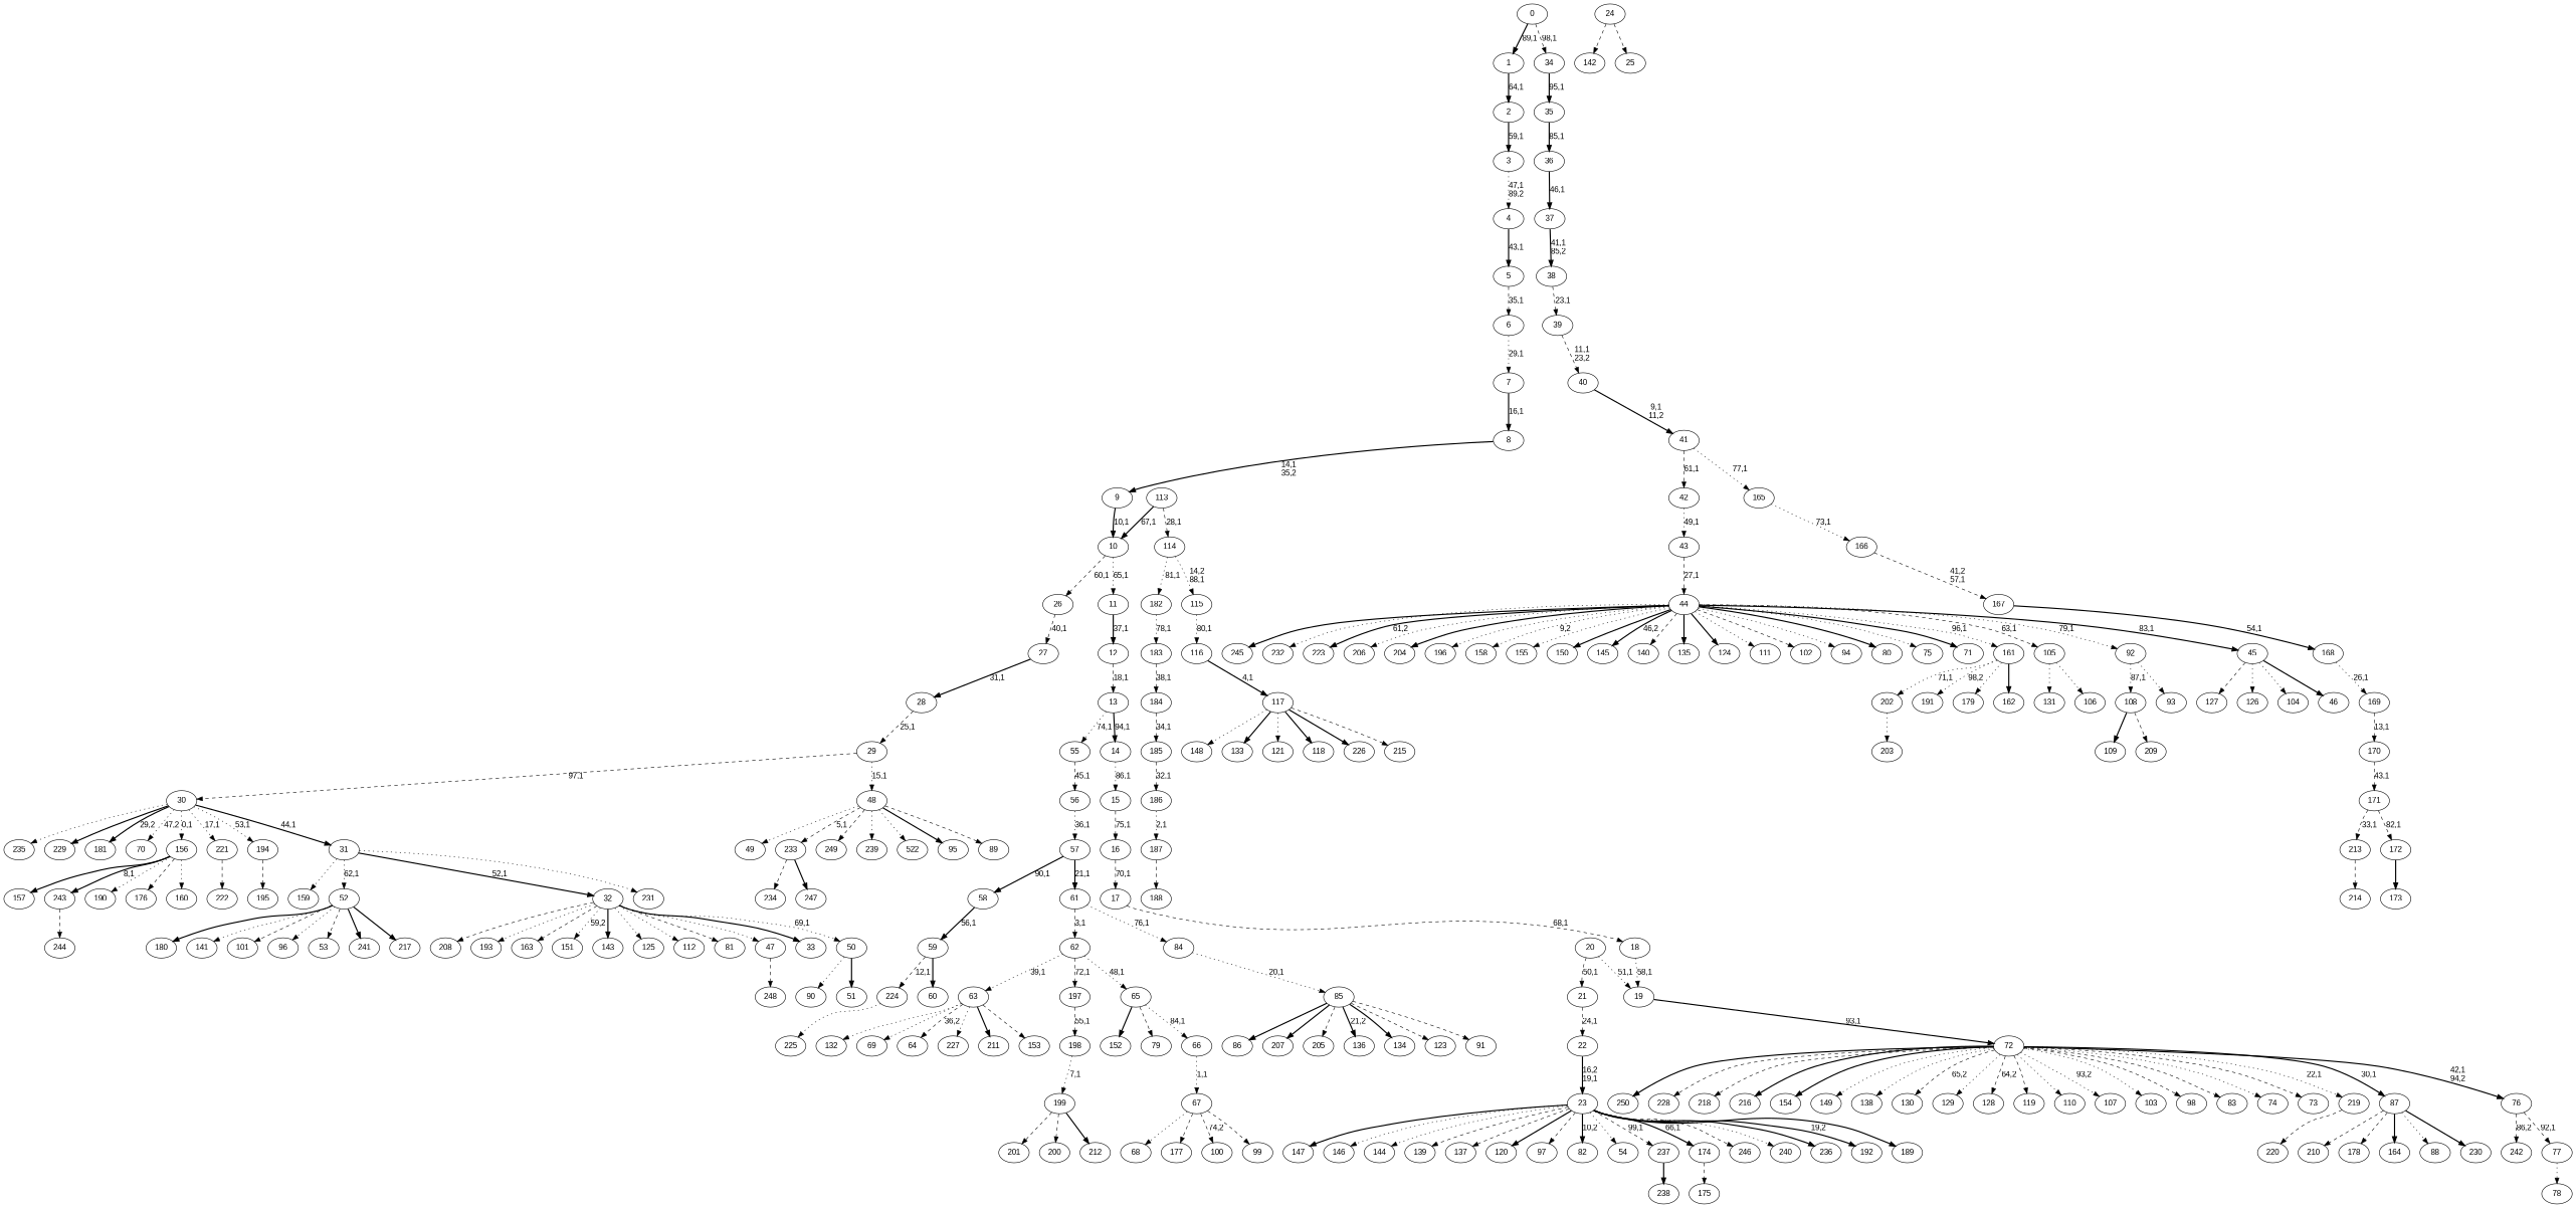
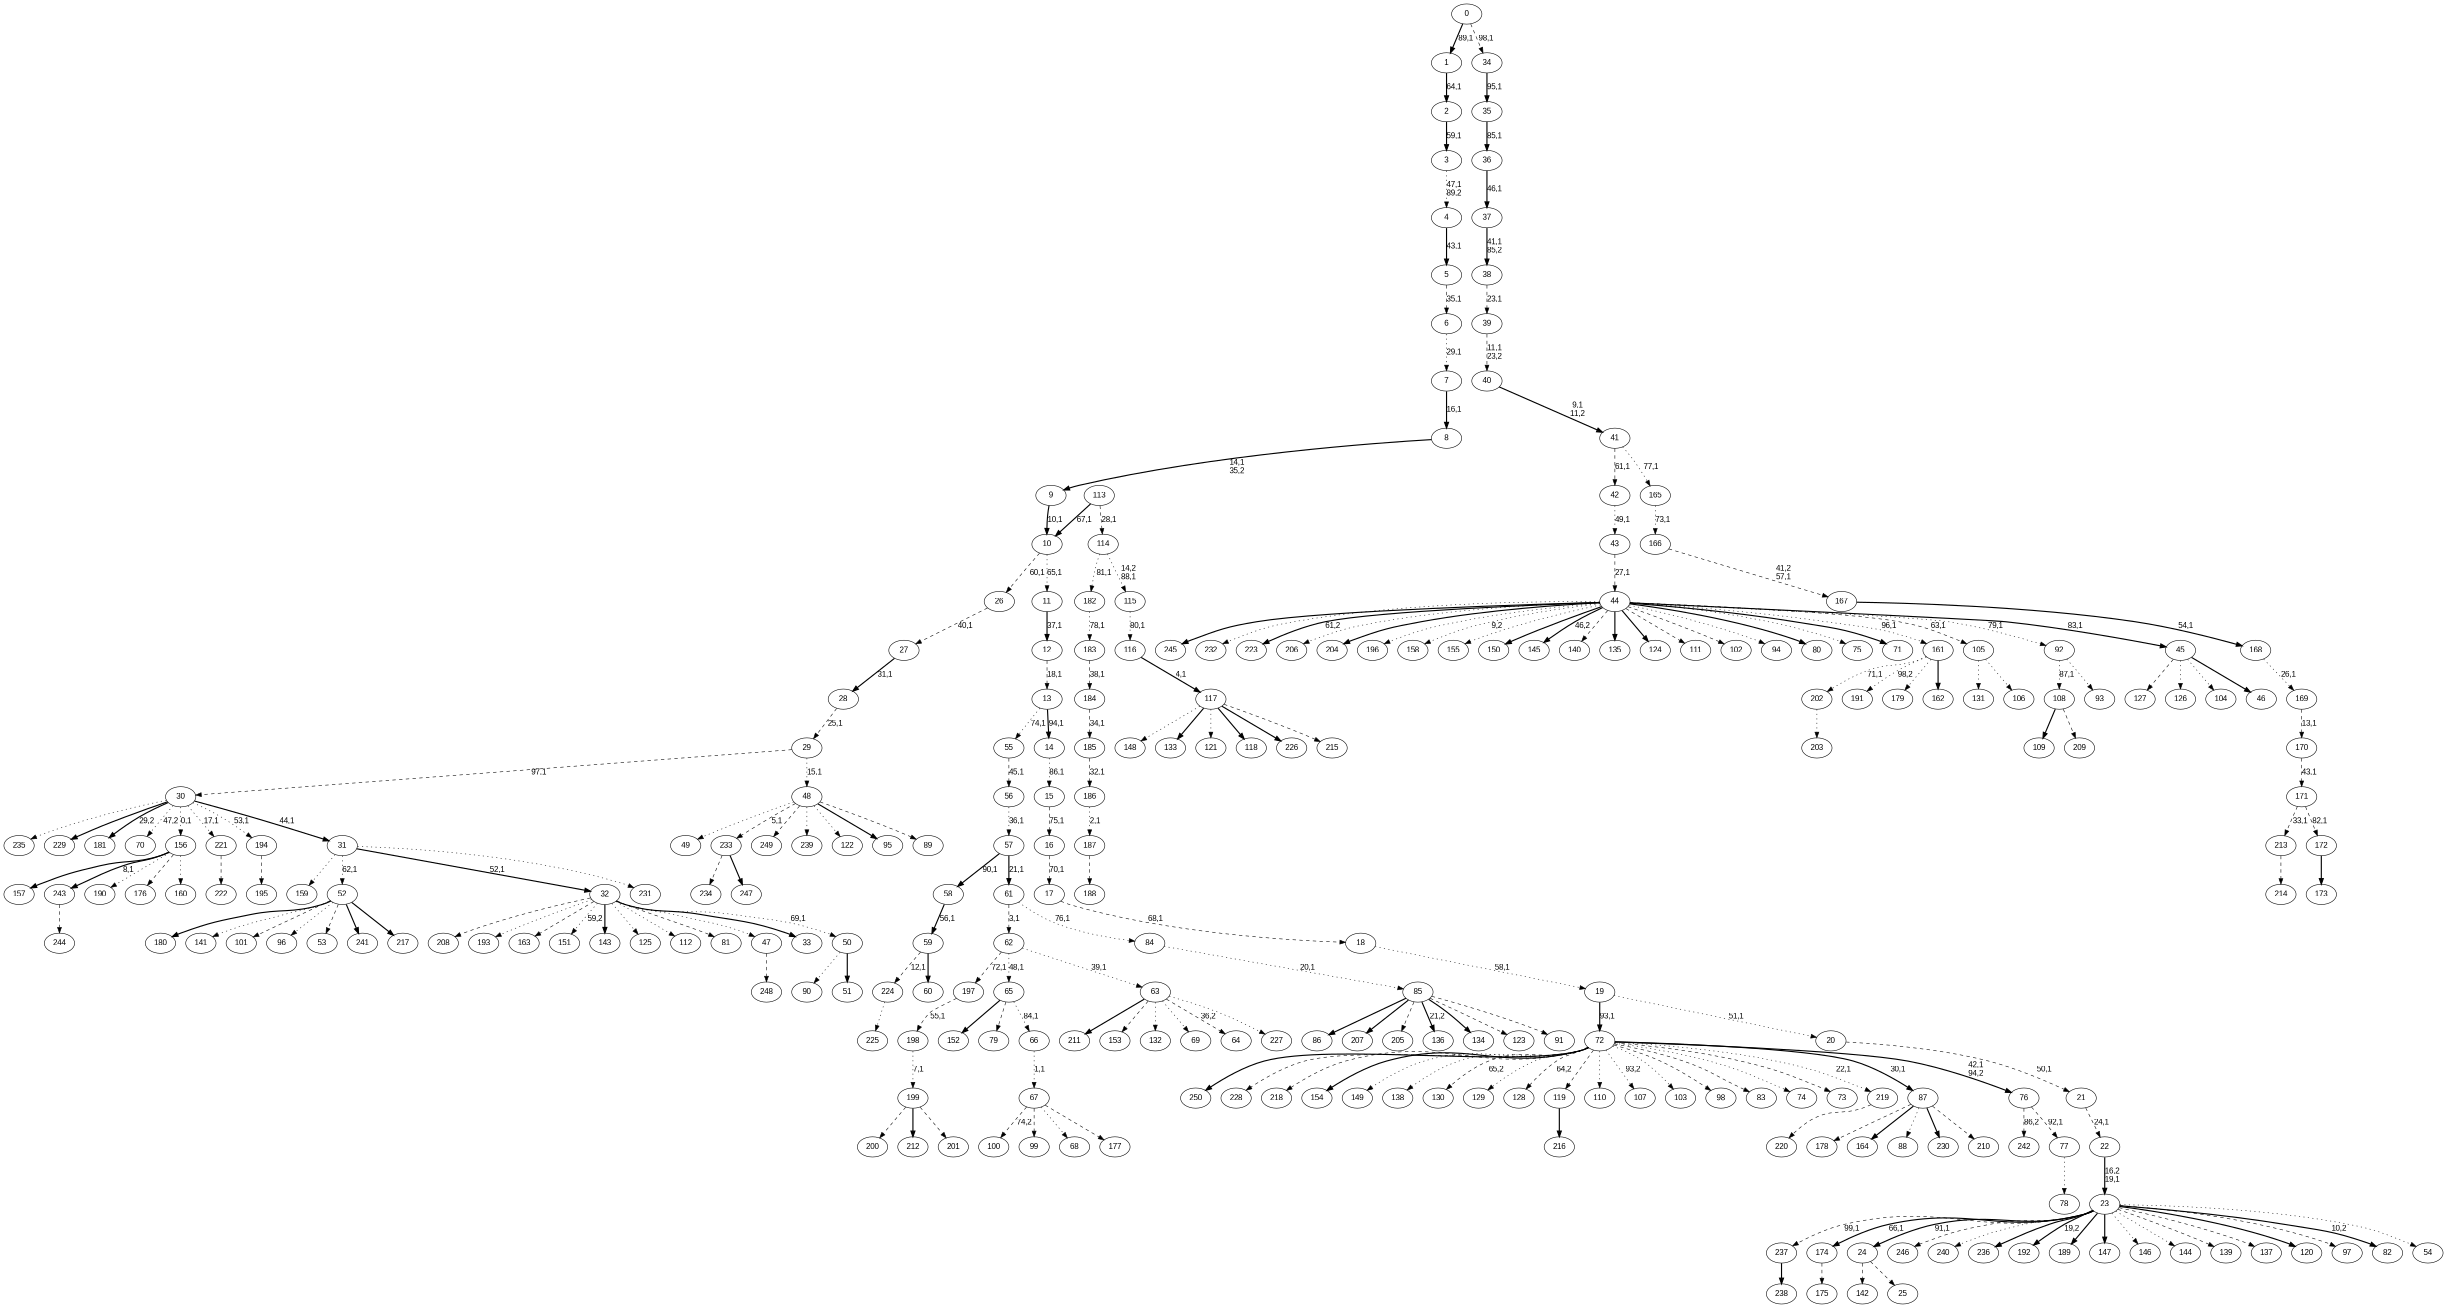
  digraph {
    fontname="Liberation Sans"
    node [fontname="Liberation Sans"]
    edge [fontname="Liberation Sans" style=dotted]
    243
    244
    237
    238
    233
    247
    234
    224
    225
    221
    222
    219
    220
    213
    214
    202
    203
    199
    212
    201
    200
    198
    197
    194
    195
    187
    188
    186
    185
    184
    183
    182
    174
    175
    172
    173
    171
    170
    169
    168
    167
    166
    165
    161
    191
    179
    162
    156
    190
    176
    160
    157
    117
    226
    215
    148
    133
    121
    118
    116
    115
    114
    113
    10
    108
    209
    109
    105
    131
    106
    92
    93
    87
    230
    210
    178
    164
    88
    85
    207
    205
    136
    134
    123
    91
    86
    84
    77
    78
    76
    242
    72
    250
    228
    218
    216
    154
    149
    138
    130
    129
    128
    119
    110
    107
    103
    98
    83
    74
    73
    67
    177
    100
    99
    68
    66
    65
    152
    79
    63
    227
    211
    153
    132
    69
    64
    62
    61
    59
    60
    58
    57
    56
    55
    52
    241
    217
    180
    141
    101
    96
    53
    50
    90
    51
    48
    249
    239
-   122 [label=522]
+   122
    95
    89
    49
    45
    127
    126
    104
    46
    44
    245
    232
    223
    206
    204
    196
    158
    155
    150
    145
    140
    135
    124
    111
    102
    94
    80
    75
    71
    43
    42
    41
    40
    39
    38
    37
    36
    35
    34
    32
    208
    193
    163
    151
    143
    125
    112
    81
    47
    33
    248
    31
    231
    159
    30
    235
    229
    181
    70
    29
    28
    27
    26
    24
    142
    25
    23
    246
    240
    236
    192
    189
    147
    146
    144
    139
    137
    120
    97
    82
    54
    22
    21
    20
    19
    18
    17
    16
    15
    14
    13
    12
    11
    9
    8
    7
    6
    5
    4
    3
    2
    1
    0
    243 -> 244 [style=dashed]
    237 -> 238 [style=bold]
    233 -> 247 [style=bold]
    233 -> 234 [style=dashed]
    224 -> 225
    221 -> 222 [style=dashed]
    219 -> 220 [style=dashed]
    213 -> 214 [style=dashed]
    202 -> 203
    199 -> 212 [style=bold]
    199 -> 201 [style=dashed]
    199 -> 200 [style=dashed]
    198 -> 199 [label="7,1"]
    197 -> 198 [label="55,1" style=dashed]
    194 -> 195 [style=dashed]
    187 -> 188 [style=dashed]
    186 -> 187 [label="2,1"]
    185 -> 186 [label="32,1" style=dashed]
    184 -> 185 [label="34,1" style=dashed]
    183 -> 184 [label="38,1" style=dashed]
    182 -> 183 [label="78,1"]
    174 -> 175 [style=dashed]
    172 -> 173 [style=bold]
    171 -> 213 [label="33,1" style=dashed]
    171 -> 172 [label="82,1" style=dashed]
    170 -> 171 [label="43,1" style=dashed]
    169 -> 170 [label="13,1" style=dashed]
    168 -> 169 [label="26,1"]
    167 -> 168 [label="54,1" style=bold]
    166 -> 167 [label="41,2\n57,1" style=dashed]
    165 -> 166 [label="73,1"]
    161 -> 202 [label="71,1"]
    161 -> 191 [label="98,2"]
    161 -> 179
    161 -> 162 [style=bold]
    156 -> 243 [label="8,1" style=bold]
    156 -> 190
    156 -> 176 [style=dashed]
    156 -> 160
    156 -> 157 [style=bold]
    117 -> 226 [style=bold]
    117 -> 215 [style=dashed]
    117 -> 148
    117 -> 133 [style=bold]
    117 -> 121
    117 -> 118 [style=bold]
    116 -> 117 [label="4,1" style=bold]
    115 -> 116 [label="80,1"]
    114 -> 182 [label="81,1"]
    114 -> 115 [label="14,2\n88,1"]
    113 -> 114 [label="28,1" style=dashed]
    113 -> 10 [label="67,1" style=bold]
    10 -> 26 [label="60,1" style=dashed]
    10 -> 11 [label="65,1"]
    108 -> 209 [style=dashed]
    108 -> 109 [style=bold]
    105 -> 131
    105 -> 106
    92 -> 108 [label="87,1"]
    92 -> 93
    87 -> 230 [style=bold]
    87 -> 210 [style=dashed]
    87 -> 178 [style=dashed]
    87 -> 164 [style=bold]
    87 -> 88
    85 -> 207 [style=bold]
    85 -> 205 [style=dashed]
    85 -> 136 [label="21,2" style=bold]
    85 -> 134 [style=bold]
    85 -> 123 [style=dashed]
    85 -> 91 [style=dashed]
    85 -> 86 [style=bold]
    84 -> 85 [label="20,1"]
    77 -> 78
    76 -> 77 [label="92,1" style=dashed]
    76 -> 242 [label="86,2" style=dashed]
    72 -> 219 [label="22,1"]
    72 -> 87 [label="30,1" style=bold]
    72 -> 76 [label="42,1\n94,2" style=bold]
    72 -> 250 [style=bold]
    72 -> 228 [style=dashed]
    72 -> 218 [style=dashed]
-   72 -> 216 [style=bold]
+   119 -> 216 [style=bold]
    72 -> 154 [style=bold]
    72 -> 149
    72 -> 138
    72 -> 130 [label="65,2" style=dashed]
    72 -> 129
    72 -> 128 [label="64,2" style=dashed]
    72 -> 119 [style=dashed]
    72 -> 110
    72 -> 107 [label="93,2"]
    72 -> 103
    72 -> 98 [style=dashed]
    72 -> 83 [style=dashed]
    72 -> 74
    72 -> 73 [style=dashed]
    67 -> 177 [style=dashed]
    67 -> 100 [label="74,2" style=dashed]
    67 -> 99 [style=dashed]
    67 -> 68
    66 -> 67 [label="1,1"]
    65 -> 66 [label="84,1"]
    65 -> 152 [style=bold]
    65 -> 79 [style=dashed]
    63 -> 227
    63 -> 211 [style=bold]
    63 -> 153 [style=dashed]
    63 -> 132
    63 -> 69
    63 -> 64 [label="36,2" style=dashed]
    62 -> 197 [label="72,1" style=dashed]
    62 -> 65 [label="48,1"]
    62 -> 63 [label="39,1"]
    61 -> 84 [label="76,1"]
    61 -> 62 [label="3,1" style=dashed]
    59 -> 224 [label="12,1" style=dashed]
    59 -> 60 [style=bold]
    58 -> 59 [label="56,1" style=bold]
    57 -> 61 [label="21,1" style=bold]
    57 -> 58 [label="90,1" style=bold]
    56 -> 57 [label="36,1"]
    55 -> 56 [label="45,1" style=dashed]
    52 -> 241 [style=bold]
    52 -> 217 [style=bold]
    52 -> 180 [style=bold]
    52 -> 141
    52 -> 101 [style=dashed]
    52 -> 96
    52 -> 53 [style=dashed]
    50 -> 90
    50 -> 51 [style=bold]
    48 -> 233 [label="5,1" style=dashed]
    48 -> 249 [style=dashed]
    48 -> 239
    48 -> 122
    48 -> 95 [style=bold]
    48 -> 89 [style=dashed]
    48 -> 49
    45 -> 127 [style=dashed]
    45 -> 126
    45 -> 104
    45 -> 46 [style=bold]
    44 -> 161 [label="96,1"]
    44 -> 105 [label="63,1" style=dashed]
    44 -> 92 [label="79,1"]
    44 -> 45 [label="83,1" style=bold]
    44 -> 245 [style=bold]
    44 -> 232
    44 -> 223 [label="61,2" style=bold]
    44 -> 206
    44 -> 204 [style=bold]
    44 -> 196
    44 -> 158 [label="9,2"]
    44 -> 155
    44 -> 150 [style=bold]
    44 -> 145 [label="46,2" style=bold]
    44 -> 140 [style=dashed]
    44 -> 135 [style=bold]
    44 -> 124 [style=bold]
-   44 -> 111
+   44 -> 111 [style=dashed]
    44 -> 102 [style=dashed]
    44 -> 94
    44 -> 80 [style=bold]
    44 -> 75
    44 -> 71 [style=bold]
    43 -> 44 [label="27,1" style=dashed]
    42 -> 43 [label="49,1"]
    41 -> 165 [label="77,1"]
    41 -> 42 [label="61,1" style=dashed]
    40 -> 41 [label="9,1\n11,2" style=bold]
    39 -> 40 [label="11,1\n23,2" style=dashed]
    38 -> 39 [label="23,1" style=dashed]
    37 -> 38 [label="41,1\n85,2" style=bold]
    36 -> 37 [label="46,1" style=bold]
    35 -> 36 [label="85,1" style=bold]
    34 -> 35 [label="95,1" style=bold]
    32 -> 50 [label="69,1"]
    32 -> 208 [style=dashed]
    32 -> 193
    32 -> 163 [style=dashed]
    32 -> 151 [label="59,2"]
    32 -> 143 [style=bold]
    32 -> 125
    32 -> 112
    32 -> 81 [style=dashed]
    32 -> 47
    32 -> 33 [style=bold]
    47 -> 248 [style=dashed]
    31 -> 52 [label="62,1"]
    31 -> 32 [label="52,1" style=bold]
    31 -> 231
    31 -> 159
    30 -> 221 [label="17,1"]
    30 -> 194 [label="53,1"]
    30 -> 156 [label="0,1"]
    30 -> 31 [label="44,1" style=bold]
    30 -> 235
    30 -> 229 [style=bold]
    30 -> 181 [label="29,2" style=bold]
    30 -> 70 [label="47,2"]
    29 -> 48 [label="15,1"]
    29 -> 30 [label="97,1" style=dashed]
    28 -> 29 [label="25,1" style=dashed]
    27 -> 28 [label="31,1" style=bold]
    26 -> 27 [label="40,1" style=dashed]
    24 -> 142 [style=dashed]
    24 -> 25 [style=dashed]
    23 -> 237 [label="99,1" style=dashed]
    23 -> 174 [label="66,1" style=bold]
+   23 -> 24 [label="91,1" style=bold]
    23 -> 246 [style=dashed]
    23 -> 240
    23 -> 236 [style=bold]
    23 -> 192 [label="19,2" style=bold]
    23 -> 189 [style=bold]
    23 -> 147 [style=bold]
    23 -> 146
    23 -> 144
    23 -> 139 [style=dashed]
    23 -> 137 [style=dashed]
    23 -> 120 [style=bold]
    23 -> 97 [style=dashed]
    23 -> 82 [label="10,2" style=bold]
    23 -> 54
    22 -> 23 [label="16,2\n19,1" style=bold]
    21 -> 22 [label="24,1" style=dashed]
    20 -> 21 [label="50,1" style=dashed]
    19 -> 72 [label="93,1" style=bold]
-   20 -> 19 [label="51,1"]
+   19 -> 20 [label="51,1"]
    18 -> 19 [label="58,1"]
    17 -> 18 [label="68,1" style=dashed]
    16 -> 17 [label="70,1" style=dashed]
    15 -> 16 [label="75,1" style=dashed]
    14 -> 15 [label="86,1"]
    13 -> 55 [label="74,1"]
    13 -> 14 [label="94,1" style=bold]
    12 -> 13 [label="18,1" style=dashed]
    11 -> 12 [label="37,1" style=bold]
    9 -> 10 [label="10,1" style=bold]
    8 -> 9 [label="14,1\n35,2" style=bold]
    7 -> 8 [label="16,1" style=bold]
    6 -> 7 [label="29,1"]
    5 -> 6 [label="35,1" style=dashed]
    4 -> 5 [label="43,1" style=bold]
    3 -> 4 [label="47,1\n89,2"]
    2 -> 3 [label="59,1" style=bold]
    1 -> 2 [label="64,1" style=bold]
    0 -> 34 [label="98,1" style=dashed]
    0 -> 1 [label="89,1" style=bold]
  }
